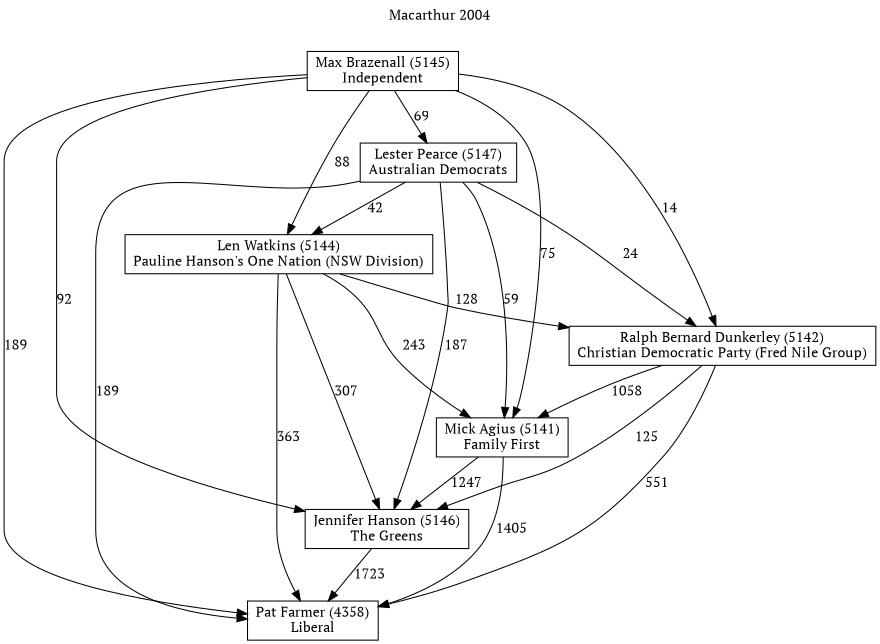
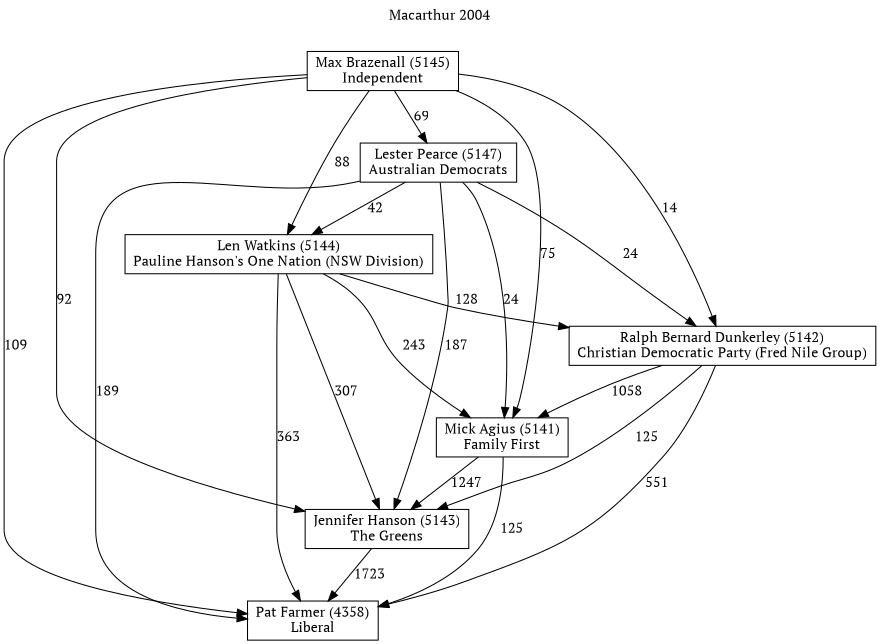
  digraph {
    fontname="PT Serif"
    label="Macarthur 2004"
    labelloc=t
    mclimit=10
    node [fontname="PT Serif" shape=box]
    edge [fontname="PT Serif"]
    n1 [label="Pat Farmer (4358)\nLiberal"]
-   n2 [label="Jennifer Hanson (5146)\nThe Greens"]
+   n2 [label="Jennifer Hanson (5143)\nThe Greens"]
    n3 [label="Mick Agius (5141)\nFamily First"]
    n4 [label="Ralph Bernard Dunkerley (5142)\nChristian Democratic Party (Fred Nile Group)"]
    n5 [label="Len Watkins (5144)\nPauline Hanson's One Nation (NSW Division)"]
    n6 [label="Lester Pearce (5147)\nAustralian Democrats"]
    n7 [label="Max Brazenall (5145)\nIndependent"]
    n2 -> n1 [label=1723]
-   n3 -> n1 [label=1405]
+   n3 -> n1 [label=125]
    n3 -> n2 [label=1247]
    n4 -> n1 [label=551]
    n4 -> n2 [label=125]
    n4 -> n3 [label=1058]
    n5 -> n1 [label=363]
    n5 -> n2 [label=307]
    n5 -> n3 [label=243]
    n5 -> n4 [label=128]
    n6 -> n1 [label=189]
    n6 -> n2 [label=187]
-   n6 -> n3 [label=59]
+   n6 -> n3 [label=24]
    n6 -> n4 [label=24]
    n6 -> n5 [label=42]
-   n7 -> n1 [label=189]
+   n7 -> n1 [label=109]
    n7 -> n2 [label=92]
    n7 -> n3 [label=75]
    n7 -> n4 [label=14]
    n7 -> n5 [label=88]
    n7 -> n6 [label=69]
  }
